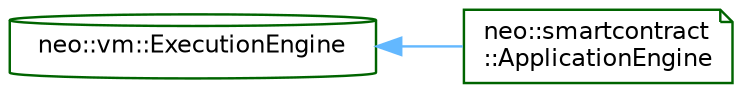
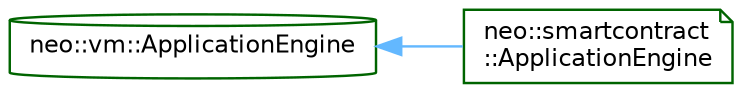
  digraph {
    rankdir=LR
    node [color=darkgreen fillcolor=white fontname=Helvetica fontsize=10 style=filled]
-   n1 [height=0.2 label="neo::vm::ExecutionEngine" shape=cylinder width=0.4]
+   n1 [height=0.2 label="neo::vm::ApplicationEngine" shape=cylinder width=0.4]
    n2 [height=0.2 label="neo::smartcontract\l::ApplicationEngine" shape=note width=0.4]
    n1 -> n2 [color=steelblue1 dir=back fontname=Helvetica fontsize=10 labelfontname=Helvetica labelfontsize=10 style=solid]
  }
